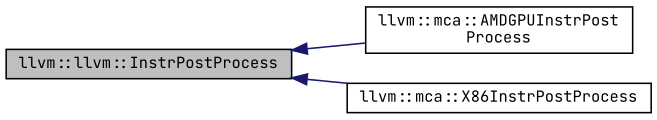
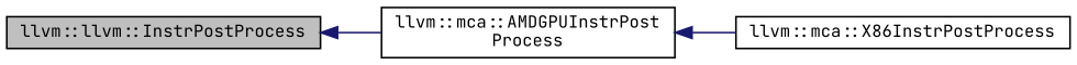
  digraph {
    fontname="JetBrains Mono"
    rankdir=LR
    node [color=black fontname="JetBrains Mono" fontsize=10 shape=record]
    edge [color=midnightblue dir=back fontname="JetBrains Mono" fontsize=10 labelfontname=Helvetica labelfontsize=10 style=solid]
    n1 [fillcolor=grey75 fontcolor=black height=0.2 label="llvm::llvm::InstrPostProcess" style=filled width=0.4]
    n2 [height=0.2 label="llvm::mca::AMDGPUInstrPost\lProcess" width=0.4]
    n3 [height=0.2 label="llvm::mca::X86InstrPostProcess" width=0.4]
    n1 -> n2
-   n1 -> n3
+   n2 -> n3
  }
